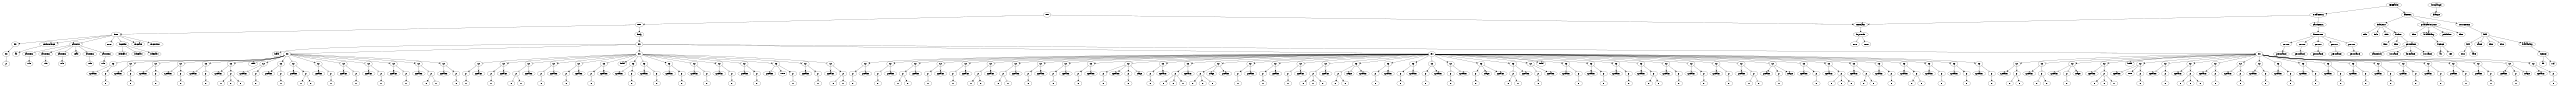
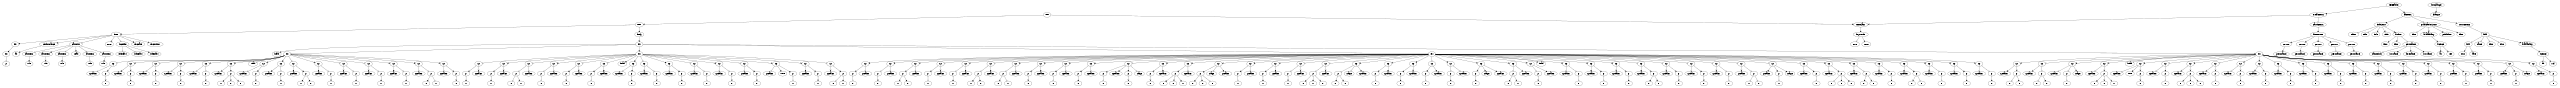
  digraph {
    edge [arrowhead=odot]
    n1 [label=TEI]
    n2 [label=text]
    n3 [label=textClass]
    n4 [label=teiHeader]
    n5 [label=fileDesc]
    n6 [label=profileDesc]
    n7 [label=front]
    n8 [label=body]
    n9 [label=titleStmt]
    n10 [label=publicationStmt]
    n11 [label=sourceDesc]
    n12 [label=particDesc]
    n13 [label=title]
    n14 [label=title]
    n15 [label=title]
    n16 [label=author]
+   n17 [label=editor]
    n18 [label=publisher]
    n19 [label=idno]
    n20 [label=idno]
    n21 [label=availability]
    n22 [label=bibl]
    n23 [label=idno]
    n24 [label=idno]
    n25 [label=persName]
    n26 [label=forename]
    n27 [label=surname]
    n28 [label=nameLink]
    n29 [label=surname]
    n30 [label=licence]
    n31 [label=ab]
    n32 [label=ref]
    n33 [label=name]
    n34 [label=idno]
    n35 [label=idno]
    n36 [label=availability]
    n37 [label=bibl]
    n38 [label=licence]
    n39 [label=date]
    n40 [label=idno]
    n41 [label=ab]
    n42 [label=ref]
    n43 [label=listPerson]
    n44 [label=keywords]
    n45 [label=person]
    n46 [label=person]
    n47 [label=person]
    n48 [label=person]
    n49 [label=person]
    n50 [label=persName]
    n51 [label=persName]
    n52 [label=persName]
    n53 [label=persName]
    n54 [label=persName]
    n55 [label=term]
    n56 [label=term]
    n57 [label=listChange]
    n58 [label=change]
    n59 [label=docTitle]
    n60 [label=docDate]
    n61 [label=docAuthor]
    n62 [label=div]
    n63 [label=performance]
    n64 [label=castList]
    n65 [label=note]
    n66 [label=div]
    n67 [label=titlePart]
    n68 [label=titlePart]
    n69 [label=titlePart]
    n70 [label=div]
    n71 [label=ab]
    n72 [label=head]
    n73 [label=castItem]
    n74 [label=castItem]
    n75 [label=castItem]
    n76 [label=castItem]
    n77 [label=castItem]
    n78 [label=p]
    n79 [label=role]
    n80 [label=role]
    n81 [label=role]
    n82 [label=role]
    n83 [label=role]
    n84 [label=head]
    n85 [label=div]
    n86 [label=div]
    n87 [label=div]
    n88 [label=div]
    n89 [label=head]
    n90 [label=sp]
    n91 [label=sp]
    n92 [label=sp]
    n93 [label=sp]
    n94 [label=sp]
    n95 [label=sp]
    n96 [label=sp]
    n97 [label=sp]
    n98 [label=sp]
    n99 [label=sp]
    n100 [label=sp]
    n101 [label=sp]
    n102 [label=sp]
    n103 [label=sp]
    n104 [label=sp]
    n105 [label=head]
    n106 [label=sp]
    n107 [label=sp]
    n108 [label=sp]
    n109 [label=sp]
    n110 [label=sp]
    n111 [label=sp]
    n112 [label=sp]
    n113 [label=sp]
    n114 [label=sp]
    n115 [label=sp]
    n116 [label=sp]
    n117 [label=sp]
    n118 [label=sp]
    n119 [label=sp]
    n120 [label=sp]
    n121 [label=head]
    n122 [label=sp]
    n123 [label=sp]
    n124 [label=sp]
    n125 [label=sp]
    n126 [label=sp]
    n127 [label=sp]
    n128 [label=sp]
    n129 [label=sp]
    n130 [label=sp]
    n131 [label=sp]
    n132 [label=sp]
    n133 [label=sp]
    n134 [label=sp]
    n135 [label=sp]
    n136 [label=sp]
    n137 [label=sp]
    n138 [label=sp]
    n139 [label=sp]
    n140 [label=sp]
    n141 [label=sp]
    n142 [label=sp]
    n143 [label=sp]
    n144 [label=sp]
    n145 [label=sp]
    n146 [label=sp]
    n147 [label=sp]
    n148 [label=sp]
    n149 [label=sp]
    n150 [label=sp]
    n151 [label=sp]
    n152 [label=sp]
    n153 [label=sp]
    n154 [label=sp]
    n155 [label=sp]
    n156 [label=sp]
    n157 [label=sp]
    n158 [label=sp]
    n159 [label=sp]
    n160 [label=sp]
    n161 [label=sp]
    n162 [label=sp]
    n163 [label=sp]
    n164 [label=sp]
    n165 [label=head]
    n166 [label=sp]
    n167 [label=sp]
    n168 [label=sp]
    n169 [label=sp]
    n170 [label=sp]
    n171 [label=sp]
    n172 [label=sp]
    n173 [label=sp]
    n174 [label=sp]
    n175 [label=sp]
    n176 [label=sp]
    n177 [label=sp]
    n178 [label=sp]
    n179 [label=sp]
    n180 [label=sp]
    n181 [label=sp]
    n182 [label=sp]
    n183 [label=sp]
    n184 [label=sp]
    n185 [label=sp]
    n186 [label=sp]
    n187 [label=speaker]
    n188 [label=p]
    n189 [label=speaker]
    n190 [label=p]
    n191 [label=speaker]
    n192 [label=p]
    n193 [label=speaker]
    n194 [label=p]
    n195 [label=speaker]
    n196 [label=p]
    n197 [label=speaker]
    n198 [label=p]
    n199 [label=speaker]
    n200 [label=p]
    n201 [label=speaker]
    n202 [label=p]
    n203 [label=speaker]
    n204 [label=p]
    n205 [label=speaker]
    n206 [label=p]
    n207 [label=speaker]
    n208 [label=p]
    n209 [label=speaker]
    n210 [label=p]
    n211 [label=speaker]
    n212 [label=p]
    n213 [label=speaker]
    n214 [label=p]
    n215 [label=speaker]
    n216 [label=p]
    n217 [label=s]
    n218 [label=s]
    n219 [label=s]
    n220 [label=s]
    n221 [label=s]
    n222 [label=s]
    n223 [label=s]
    n224 [label=s]
    n225 [label=s]
    n226 [label=s]
    n227 [label=s]
    n228 [label=s]
    n229 [label=s]
    n230 [label=s]
    n231 [label=s]
    n232 [label=s]
    n233 [label=s]
    n234 [label=s]
    n235 [label=s]
    n236 [label=speaker]
    n237 [label=p]
    n238 [label=speaker]
    n239 [label=p]
    n240 [label=speaker]
    n241 [label=p]
    n242 [label=speaker]
    n243 [label=p]
    n244 [label=speaker]
    n245 [label=p]
    n246 [label=speaker]
    n247 [label=p]
    n248 [label=speaker]
    n249 [label=note]
    n250 [label=p]
    n251 [label=speaker]
    n252 [label=p]
    n253 [label=speaker]
    n254 [label=p]
    n255 [label=speaker]
    n256 [label=p]
    n257 [label=speaker]
    n258 [label=p]
    n259 [label=speaker]
    n260 [label=p]
    n261 [label=speaker]
    n262 [label=p]
    n263 [label=speaker]
    n264 [label=p]
    n265 [label=speaker]
    n266 [label=p]
    n267 [label=s]
    n268 [label=s]
    n269 [label=s]
    n270 [label=s]
    n271 [label=s]
    n272 [label=s]
    n273 [label=s]
    n274 [label=s]
    n275 [label=s]
    n276 [label=s]
    n277 [label=s]
    n278 [label=s]
    n279 [label=s]
    n280 [label=s]
    n281 [label=s]
    n282 [label=s]
    n283 [label=s]
    n284 [label=speaker]
    n285 [label=p]
    n286 [label=speaker]
    n287 [label=p]
    n288 [label=speaker]
    n289 [label=p]
    n290 [label=speaker]
    n291 [label=p]
    n292 [label=speaker]
    n293 [label=p]
    n294 [label=speaker]
    n295 [label=p]
    n296 [label=speaker]
    n297 [label=p]
    n298 [label=speaker]
    n299 [label=p]
    n300 [label=speaker]
    n301 [label=p]
    n302 [label=stage]
    n303 [label=speaker]
    n304 [label=p]
    n305 [label=speaker]
    n306 [label=p]
    n307 [label=speaker]
    n308 [label=p]
    n309 [label=speaker]
    n310 [label=p]
    n311 [label=speaker]
    n312 [label=p]
    n313 [label=speaker]
    n314 [label=p]
    n315 [label=speaker]
    n316 [label=p]
    n317 [label=speaker]
    n318 [label=p]
    n319 [label=speaker]
    n320 [label=p]
    n321 [label=speaker]
    n322 [label=p]
    n323 [label=speaker]
    n324 [label=p]
    n325 [label=speaker]
    n326 [label=p]
    n327 [label=speaker]
    n328 [label=p]
    n329 [label=speaker]
    n330 [label=p]
    n331 [label=speaker]
    n332 [label=p]
    n333 [label=speaker]
    n334 [label=p]
    n335 [label=speaker]
    n336 [label=p]
    n337 [label=speaker]
    n338 [label=p]
    n339 [label=speaker]
    n340 [label=p]
    n341 [label=stage]
    n342 [label=p]
    n343 [label=speaker]
    n344 [label=p]
    n345 [label=speaker]
    n346 [label=p]
    n347 [label=speaker]
    n348 [label=p]
    n349 [label=stage]
    n350 [label=speaker]
    n351 [label=p]
    n352 [label=speaker]
    n353 [label=p]
    n354 [label=speaker]
    n355 [label=p]
    n356 [label=speaker]
    n357 [label=p]
    n358 [label=speaker]
    n359 [label=p]
    n360 [label=stage]
    n361 [label=speaker]
    n362 [label=p]
    n363 [label=speaker]
    n364 [label=p]
    n365 [label=speaker]
    n366 [label=p]
    n367 [label=speaker]
    n368 [label=p]
    n369 [label=speaker]
    n370 [label=p]
    n371 [label=stage]
    n372 [label=speaker]
    n373 [label=p]
    n374 [label=speaker]
    n375 [label=p]
    n376 [label=s]
    n377 [label=s]
    n378 [label=s]
    n379 [label=s]
    n380 [label=s]
    n381 [label=s]
    n382 [label=s]
    n383 [label=s]
    n384 [label=s]
    n385 [label=s]
    n386 [label=s]
    n387 [label=s]
    n388 [label=s]
    n389 [label=s]
    n390 [label=s]
    n391 [label=s]
    n392 [label=s]
    n393 [label=s]
    n394 [label=s]
    n395 [label=s]
    n396 [label=s]
    n397 [label=s]
    n398 [label=s]
    n399 [label=s]
    n400 [label=s]
    n401 [label=s]
    n402 [label=s]
    n403 [label=s]
    n404 [label=s]
    n405 [label=s]
    n406 [label=s]
    n407 [label=s]
    n408 [label=s]
    n409 [label=s]
    n410 [label=s]
    n411 [label=s]
    n412 [label=s]
    n413 [label=s]
    n414 [label=s]
    n415 [label=s]
    n416 [label=s]
    n417 [label=s]
    n418 [label=s]
    n419 [label=s]
    n420 [label=s]
    n421 [label=s]
    n422 [label=s]
    n423 [label=s]
    n424 [label=s]
    n425 [label=s]
    n426 [label=s]
    n427 [label=s]
    n428 [label=s]
    n429 [label=s]
    n430 [label=s]
    n431 [label=s]
    n432 [label=s]
    n433 [label=s]
    n434 [label=s]
    n435 [label=s]
    n436 [label=s]
    n437 [label=speaker]
    n438 [label=note]
    n439 [label=p]
    n440 [label=speaker]
    n441 [label=p]
    n442 [label=speaker]
    n443 [label=p]
    n444 [label=speaker]
    n445 [label=p]
    n446 [label=speaker]
    n447 [label=p]
    n448 [label=speaker]
    n449 [label=p]
    n450 [label=speaker]
    n451 [label=p]
    n452 [label=speaker]
    n453 [label=p]
    n454 [label=speaker]
    n455 [label=p]
    n456 [label=speaker]
    n457 [label=p]
    n458 [label=speaker]
    n459 [label=p]
    n460 [label=speaker]
    n461 [label=p]
    n462 [label=speaker]
    n463 [label=p]
    n464 [label=speaker]
    n465 [label=p]
    n466 [label=speaker]
    n467 [label=p]
    n468 [label=speaker]
    n469 [label=p]
    n470 [label=stage]
    n471 [label=speaker]
    n472 [label=p]
    n473 [label=speaker]
    n474 [label=p]
    n475 [label=speaker]
    n476 [label=p]
    n477 [label=speaker]
    n478 [label=p]
    n479 [label=stage]
    n480 [label=speaker]
    n481 [label=p]
    n482 [label=s]
    n483 [label=s]
    n484 [label=s]
    n485 [label=s]
    n486 [label=s]
    n487 [label=s]
    n488 [label=s]
    n489 [label=s]
    n490 [label=s]
    n491 [label=s]
    n492 [label=s]
    n493 [label=s]
    n494 [label=s]
    n495 [label=s]
    n496 [label=s]
    n497 [label=s]
    n498 [label=s]
    n499 [label=s]
    n500 [label=s]
    n501 [label=s]
    n502 [label=s]
    n503 [label=s]
    n504 [label=s]
    n505 [label=s]
    n506 [label=s]
    n507 [label=s]
    n508 [label=s]
    n1 -> n2 [arrowhead=vee]
    n1 -> n3 [arrowhead=dot]
    n2 -> n7 [arrowhead=dot]
    n2 -> n8 [arrowhead=dot]
    n3 -> n44 [arrowhead=dot]
    n4 -> n5 [arrowhead=dot]
    n4 -> n6 [arrowhead=dot]
    n5 -> n9 [arrowhead=dot]
    n5 -> n10
    n5 -> n11 [arrowhead=vee]
    n6 -> n3 [arrowhead=vee]
    n6 -> n12
    n7 -> n59
    n7 -> n60 [arrowhead=dot]
    n7 -> n61 [arrowhead=vee]
    n7 -> n62 [arrowhead=dot]
    n7 -> n63 [arrowhead=vee]
    n7 -> n64
    n7 -> n65 [arrowhead=vee]
    n8 -> n66 [arrowhead=vee]
    n9 -> n13
    n9 -> n14 [arrowhead=vee]
    n9 -> n15 [arrowhead=vee]
    n9 -> n16 [arrowhead=vee]
+   n9 -> n17
    n10 -> n18 [arrowhead=dot]
    n10 -> n19 [arrowhead=vee]
    n10 -> n20
    n10 -> n21 [arrowhead=vee]
    n11 -> n22
    n12 -> n43 [arrowhead=dot]
    n16 -> n23 [arrowhead=vee]
    n16 -> n24 [arrowhead=vee]
    n16 -> n25
    n21 -> n30 [arrowhead=vee]
    n22 -> n33
    n22 -> n34
    n22 -> n35
    n22 -> n36 [arrowhead=dot]
    n22 -> n37
    n25 -> n26 [arrowhead=vee]
    n25 -> n27 [arrowhead=dot]
    n25 -> n28
    n25 -> n29 [arrowhead=dot]
    n30 -> n31 [arrowhead=dot]
    n30 -> n32 [arrowhead=vee]
    n36 -> n38 [arrowhead=vee]
    n37 -> n39
    n37 -> n40 [arrowhead=vee]
    n38 -> n41
    n38 -> n42 [arrowhead=vee]
    n43 -> n45 [arrowhead=vee]
    n43 -> n46 [arrowhead=vee]
    n43 -> n47 [arrowhead=dot]
    n43 -> n48 [arrowhead=dot]
    n43 -> n49
    n44 -> n55
    n44 -> n56 [arrowhead=vee]
    n45 -> n50 [arrowhead=dot]
    n46 -> n51 [arrowhead=vee]
    n47 -> n52 [arrowhead=dot]
    n48 -> n53
    n49 -> n54 [arrowhead=vee]
    n57 -> n58 [arrowhead=vee]
    n59 -> n67
    n59 -> n68
    n59 -> n69 [arrowhead=dot]
    n62 -> n70 [arrowhead=dot]
    n63 -> n71 [arrowhead=vee]
    n64 -> n72 [arrowhead=vee]
    n64 -> n73
    n64 -> n74
    n64 -> n75
    n64 -> n76 [arrowhead=dot]
    n64 -> n77
    n66 -> n84 [arrowhead=vee]
    n66 -> n85
    n66 -> n86 [arrowhead=vee]
    n66 -> n87
    n66 -> n88 [arrowhead=vee]
    n70 -> n78
    n73 -> n79
    n74 -> n80 [arrowhead=dot]
    n75 -> n81 [arrowhead=dot]
    n76 -> n82 [arrowhead=vee]
    n77 -> n83 [arrowhead=dot]
    n85 -> n89
    n85 -> n90 [arrowhead=vee]
    n85 -> n91 [arrowhead=dot]
    n85 -> n92
    n85 -> n93 [arrowhead=vee]
    n85 -> n94
    n85 -> n95
    n85 -> n96 [arrowhead=vee]
    n85 -> n97 [arrowhead=dot]
    n85 -> n98 [arrowhead=vee]
    n85 -> n99
    n85 -> n100 [arrowhead=vee]
    n85 -> n101
    n85 -> n102
    n85 -> n103 [arrowhead=vee]
    n85 -> n104 [arrowhead=dot]
    n86 -> n105 [arrowhead=dot]
    n86 -> n106 [arrowhead=dot]
    n86 -> n107
    n86 -> n108 [arrowhead=dot]
    n86 -> n109
    n86 -> n110 [arrowhead=dot]
    n86 -> n111
    n86 -> n112 [arrowhead=vee]
    n86 -> n113 [arrowhead=vee]
    n86 -> n114
    n86 -> n115
    n86 -> n116 [arrowhead=vee]
    n86 -> n117
    n86 -> n118 [arrowhead=dot]
    n86 -> n119
    n86 -> n120
    n87 -> n121 [arrowhead=vee]
    n87 -> n122 [arrowhead=dot]
    n87 -> n123 [arrowhead=dot]
    n87 -> n124 [arrowhead=dot]
    n87 -> n125
    n87 -> n126
    n87 -> n127
    n87 -> n128
    n87 -> n129
    n87 -> n130
    n87 -> n131
    n87 -> n132 [arrowhead=dot]
    n87 -> n133 [arrowhead=dot]
    n87 -> n134
    n87 -> n135
    n87 -> n136 [arrowhead=dot]
    n87 -> n137 [arrowhead=dot]
    n87 -> n138 [arrowhead=vee]
    n87 -> n139 [arrowhead=dot]
    n87 -> n140 [arrowhead=dot]
    n87 -> n141 [arrowhead=vee]
    n87 -> n142
    n87 -> n143 [arrowhead=vee]
    n87 -> n144
    n87 -> n145 [arrowhead=dot]
    n87 -> n146 [arrowhead=dot]
    n87 -> n147 [arrowhead=dot]
    n87 -> n148 [arrowhead=dot]
    n87 -> n149
    n87 -> n150 [arrowhead=dot]
    n87 -> n151 [arrowhead=dot]
    n87 -> n152 [arrowhead=vee]
    n87 -> n153 [arrowhead=dot]
    n87 -> n154 [arrowhead=vee]
    n87 -> n155
    n87 -> n156
    n87 -> n157 [arrowhead=dot]
    n87 -> n158 [arrowhead=vee]
    n87 -> n159 [arrowhead=dot]
    n87 -> n160
    n87 -> n161 [arrowhead=dot]
    n87 -> n162 [arrowhead=vee]
    n87 -> n163 [arrowhead=vee]
    n87 -> n164 [arrowhead=vee]
    n88 -> n165
    n88 -> n166 [arrowhead=dot]
    n88 -> n167
    n88 -> n168 [arrowhead=dot]
    n88 -> n169
    n88 -> n170 [arrowhead=vee]
    n88 -> n171 [arrowhead=vee]
    n88 -> n172
    n88 -> n173 [arrowhead=vee]
    n88 -> n174
    n88 -> n175
    n88 -> n176 [arrowhead=dot]
    n88 -> n177
    n88 -> n178 [arrowhead=dot]
    n88 -> n179 [arrowhead=dot]
    n88 -> n180 [arrowhead=vee]
    n88 -> n181
    n88 -> n182 [arrowhead=dot]
    n88 -> n183 [arrowhead=vee]
    n88 -> n184
    n88 -> n185 [arrowhead=dot]
    n88 -> n186 [arrowhead=vee]
    n90 -> n187
    n90 -> n188 [arrowhead=dot]
    n91 -> n189 [arrowhead=dot]
    n91 -> n190
    n92 -> n191 [arrowhead=dot]
    n92 -> n192 [arrowhead=dot]
    n93 -> n193 [arrowhead=dot]
    n93 -> n194
    n94 -> n195 [arrowhead=vee]
    n94 -> n196
    n95 -> n197 [arrowhead=vee]
    n95 -> n198
    n96 -> n199 [arrowhead=dot]
    n96 -> n200
    n97 -> n201
    n97 -> n202
    n98 -> n203
    n98 -> n204 [arrowhead=vee]
    n99 -> n205
    n99 -> n206 [arrowhead=vee]
    n100 -> n207 [arrowhead=dot]
    n100 -> n208 [arrowhead=vee]
    n101 -> n209
    n101 -> n210 [arrowhead=dot]
    n102 -> n211
    n102 -> n212 [arrowhead=dot]
    n103 -> n213
    n103 -> n214
    n104 -> n215 [arrowhead=vee]
    n104 -> n216 [arrowhead=dot]
    n106 -> n236
    n106 -> n237 [arrowhead=dot]
    n107 -> n238 [arrowhead=vee]
    n107 -> n239
    n108 -> n240
    n108 -> n241 [arrowhead=dot]
    n109 -> n242
    n109 -> n243
    n110 -> n244
    n110 -> n245
    n111 -> n246
    n111 -> n247 [arrowhead=dot]
    n112 -> n248
    n112 -> n249 [arrowhead=dot]
    n112 -> n250 [arrowhead=dot]
    n113 -> n251 [arrowhead=dot]
    n113 -> n252 [arrowhead=vee]
    n114 -> n253 [arrowhead=vee]
    n114 -> n254 [arrowhead=dot]
    n115 -> n255 [arrowhead=vee]
    n115 -> n256 [arrowhead=vee]
    n116 -> n257 [arrowhead=vee]
    n116 -> n258 [arrowhead=vee]
    n117 -> n259
    n117 -> n260
    n118 -> n261
    n118 -> n262
    n119 -> n263 [arrowhead=vee]
    n119 -> n264 [arrowhead=dot]
    n120 -> n265 [arrowhead=dot]
    n120 -> n266 [arrowhead=dot]
    n122 -> n284
    n122 -> n285
    n123 -> n286 [arrowhead=dot]
    n123 -> n287 [arrowhead=dot]
    n124 -> n288 [arrowhead=vee]
    n124 -> n289 [arrowhead=vee]
    n125 -> n290 [arrowhead=dot]
    n125 -> n291 [arrowhead=vee]
    n126 -> n292 [arrowhead=vee]
    n126 -> n293 [arrowhead=vee]
    n127 -> n294
    n127 -> n295 [arrowhead=dot]
    n128 -> n296 [arrowhead=vee]
    n128 -> n297
    n129 -> n298 [arrowhead=vee]
    n129 -> n299
    n130 -> n300 [arrowhead=dot]
    n130 -> n301 [arrowhead=dot]
    n130 -> n302 [arrowhead=dot]
    n131 -> n303
    n131 -> n304 [arrowhead=dot]
    n132 -> n305
    n132 -> n306 [arrowhead=vee]
    n133 -> n307 [arrowhead=dot]
    n133 -> n308
    n134 -> n309 [arrowhead=vee]
    n134 -> n310 [arrowhead=dot]
    n135 -> n311 [arrowhead=dot]
    n135 -> n312 [arrowhead=dot]
    n136 -> n313 [arrowhead=vee]
    n136 -> n314
    n137 -> n315
    n137 -> n316 [arrowhead=dot]
    n138 -> n317
    n138 -> n318
    n139 -> n319
    n139 -> n320 [arrowhead=vee]
    n140 -> n321
    n140 -> n322
    n141 -> n323
    n141 -> n324 [arrowhead=vee]
    n142 -> n325 [arrowhead=vee]
    n142 -> n326 [arrowhead=vee]
    n143 -> n327 [arrowhead=dot]
    n143 -> n328
    n144 -> n329 [arrowhead=dot]
    n144 -> n330
    n145 -> n331
    n145 -> n332
    n146 -> n333 [arrowhead=dot]
    n146 -> n334 [arrowhead=vee]
    n147 -> n335
    n147 -> n336 [arrowhead=dot]
    n148 -> n337
    n148 -> n338 [arrowhead=dot]
    n149 -> n339 [arrowhead=dot]
    n149 -> n340 [arrowhead=dot]
    n149 -> n341
    n149 -> n342 [arrowhead=vee]
    n150 -> n343 [arrowhead=dot]
    n150 -> n344 [arrowhead=vee]
    n151 -> n345
    n151 -> n346 [arrowhead=dot]
    n152 -> n347 [arrowhead=dot]
    n152 -> n348 [arrowhead=dot]
    n152 -> n349
    n153 -> n350
    n153 -> n351 [arrowhead=dot]
    n154 -> n352 [arrowhead=dot]
    n154 -> n353 [arrowhead=dot]
    n155 -> n354 [arrowhead=vee]
    n155 -> n355
    n156 -> n356 [arrowhead=vee]
    n156 -> n357
    n157 -> n358 [arrowhead=dot]
    n157 -> n359
    n157 -> n360
    n158 -> n361 [arrowhead=dot]
    n158 -> n362 [arrowhead=vee]
    n159 -> n363 [arrowhead=vee]
    n159 -> n364 [arrowhead=dot]
    n160 -> n365 [arrowhead=dot]
    n160 -> n366 [arrowhead=dot]
    n161 -> n367
    n161 -> n368
    n162 -> n369 [arrowhead=dot]
    n162 -> n370 [arrowhead=vee]
    n162 -> n371 [arrowhead=dot]
    n163 -> n372 [arrowhead=vee]
    n163 -> n373
    n164 -> n374 [arrowhead=dot]
    n164 -> n375
    n166 -> n437
    n166 -> n438 [arrowhead=dot]
    n166 -> n439 [arrowhead=vee]
    n167 -> n440
    n167 -> n441 [arrowhead=dot]
    n168 -> n442 [arrowhead=vee]
    n168 -> n443 [arrowhead=vee]
    n169 -> n444 [arrowhead=vee]
    n169 -> n445 [arrowhead=vee]
    n170 -> n446
    n170 -> n447 [arrowhead=vee]
    n171 -> n448 [arrowhead=vee]
    n171 -> n449 [arrowhead=vee]
    n172 -> n450 [arrowhead=vee]
    n172 -> n451 [arrowhead=dot]
    n173 -> n452
    n173 -> n453 [arrowhead=vee]
    n174 -> n454 [arrowhead=vee]
    n174 -> n455
    n175 -> n456 [arrowhead=vee]
    n175 -> n457
    n176 -> n458 [arrowhead=dot]
    n176 -> n459
    n177 -> n460 [arrowhead=dot]
    n177 -> n461 [arrowhead=vee]
    n178 -> n462 [arrowhead=dot]
    n178 -> n463
    n179 -> n464 [arrowhead=dot]
    n179 -> n465 [arrowhead=dot]
    n180 -> n466 [arrowhead=dot]
    n180 -> n467 [arrowhead=vee]
    n181 -> n468 [arrowhead=dot]
    n181 -> n469 [arrowhead=dot]
    n181 -> n470
    n182 -> n471 [arrowhead=dot]
    n182 -> n472 [arrowhead=vee]
    n183 -> n473 [arrowhead=dot]
    n183 -> n474 [arrowhead=vee]
    n184 -> n475 [arrowhead=vee]
    n184 -> n476
    n185 -> n477
    n185 -> n478
    n185 -> n479 [arrowhead=vee]
    n186 -> n480
    n186 -> n481 [arrowhead=vee]
    n188 -> n217 [arrowhead=vee]
    n190 -> n218 [arrowhead=dot]
    n192 -> n219 [arrowhead=dot]
    n192 -> n220 [arrowhead=dot]
    n194 -> n221 [arrowhead=vee]
    n196 -> n222 [arrowhead=dot]
    n198 -> n223 [arrowhead=dot]
    n200 -> n224 [arrowhead=dot]
    n202 -> n225 [arrowhead=dot]
    n202 -> n226
    n204 -> n227 [arrowhead=vee]
    n206 -> n228 [arrowhead=vee]
    n208 -> n229 [arrowhead=dot]
    n210 -> n230
    n212 -> n231 [arrowhead=vee]
    n214 -> n232 [arrowhead=vee]
    n216 -> n233 [arrowhead=vee]
    n216 -> n234 [arrowhead=vee]
    n216 -> n235 [arrowhead=dot]
    n237 -> n267 [arrowhead=dot]
    n239 -> n268 [arrowhead=vee]
    n241 -> n269 [arrowhead=dot]
    n243 -> n270
    n245 -> n271 [arrowhead=vee]
    n247 -> n272 [arrowhead=vee]
    n250 -> n273
    n252 -> n274 [arrowhead=vee]
    n254 -> n275
    n254 -> n276 [arrowhead=dot]
    n256 -> n277 [arrowhead=dot]
    n258 -> n278 [arrowhead=dot]
    n260 -> n279
    n260 -> n280 [arrowhead=vee]
    n262 -> n281
    n264 -> n282 [arrowhead=vee]
    n266 -> n283
    n285 -> n376
    n287 -> n377
    n289 -> n378 [arrowhead=dot]
    n291 -> n379 [arrowhead=dot]
    n291 -> n380 [arrowhead=vee]
    n293 -> n381 [arrowhead=vee]
    n295 -> n382 [arrowhead=vee]
    n297 -> n383
    n299 -> n384
    n299 -> n385
    n301 -> n386
    n304 -> n387
    n306 -> n388 [arrowhead=dot]
    n306 -> n389
    n306 -> n390 [arrowhead=dot]
    n308 -> n391 [arrowhead=dot]
    n308 -> n392 [arrowhead=vee]
    n310 -> n393 [arrowhead=dot]
    n312 -> n394 [arrowhead=vee]
    n312 -> n395
    n314 -> n396
    n316 -> n397 [arrowhead=dot]
    n318 -> n398 [arrowhead=dot]
    n320 -> n399
    n322 -> n400 [arrowhead=vee]
    n324 -> n401 [arrowhead=dot]
    n324 -> n402 [arrowhead=vee]
    n326 -> n403
    n328 -> n404 [arrowhead=dot]
    n330 -> n405 [arrowhead=dot]
    n330 -> n406 [arrowhead=dot]
    n332 -> n407
    n332 -> n408 [arrowhead=vee]
    n334 -> n409 [arrowhead=vee]
    n336 -> n410
    n338 -> n411 [arrowhead=dot]
    n340 -> n412 [arrowhead=vee]
    n342 -> n413
    n344 -> n414 [arrowhead=vee]
    n346 -> n415 [arrowhead=vee]
    n346 -> n416 [arrowhead=dot]
    n346 -> n417 [arrowhead=dot]
    n348 -> n418 [arrowhead=dot]
    n348 -> n419
    n348 -> n420 [arrowhead=dot]
    n351 -> n421
    n353 -> n422 [arrowhead=dot]
    n355 -> n423 [arrowhead=vee]
    n357 -> n424 [arrowhead=dot]
    n357 -> n425 [arrowhead=vee]
    n357 -> n426 [arrowhead=dot]
    n359 -> n427 [arrowhead=vee]
    n359 -> n428 [arrowhead=dot]
    n362 -> n429
    n364 -> n430 [arrowhead=dot]
    n366 -> n431
    n368 -> n432 [arrowhead=dot]
    n370 -> n433 [arrowhead=dot]
    n373 -> n434 [arrowhead=vee]
    n373 -> n435 [arrowhead=dot]
    n375 -> n436 [arrowhead=vee]
    n439 -> n482 [arrowhead=vee]
    n441 -> n483
    n443 -> n484 [arrowhead=vee]
    n443 -> n485 [arrowhead=vee]
    n443 -> n486 [arrowhead=dot]
    n445 -> n487
    n447 -> n488 [arrowhead=dot]
    n449 -> n489 [arrowhead=vee]
    n451 -> n490 [arrowhead=dot]
    n453 -> n491 [arrowhead=vee]
    n455 -> n492 [arrowhead=vee]
    n457 -> n493 [arrowhead=vee]
    n459 -> n494 [arrowhead=dot]
    n461 -> n495 [arrowhead=dot]
    n463 -> n496
    n465 -> n497
    n467 -> n498 [arrowhead=dot]
    n469 -> n499 [arrowhead=dot]
    n472 -> n500
    n474 -> n501 [arrowhead=dot]
    n474 -> n502
    n476 -> n503 [arrowhead=dot]
    n476 -> n504
    n478 -> n505
    n481 -> n506 [arrowhead=dot]
    n481 -> n507 [arrowhead=vee]
    n481 -> n508 [arrowhead=vee]
  }
